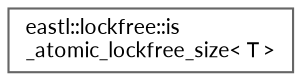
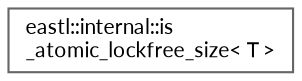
  digraph {
    rankdir=LR
    fontname=Lato
-   n1 [color=grey40 fillcolor=white fontname=Lato fontsize=10 height=0.2 label="eastl::lockfree::is\l_atomic_lockfree_size\< T \>" shape=box style=filled width=0.4]
+   n1 [color=grey40 fillcolor=white fontname=Lato fontsize=10 height=0.2 label="eastl::internal::is\l_atomic_lockfree_size\< T \>" shape=box style=filled width=0.4]
  }
